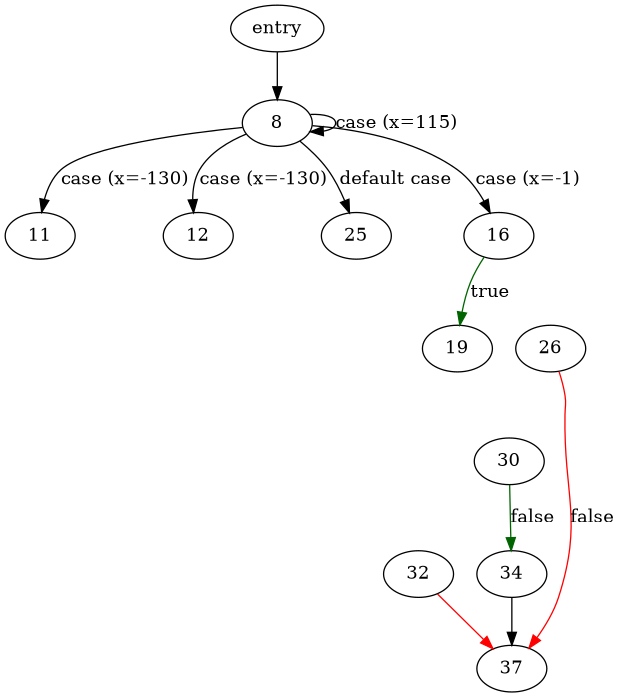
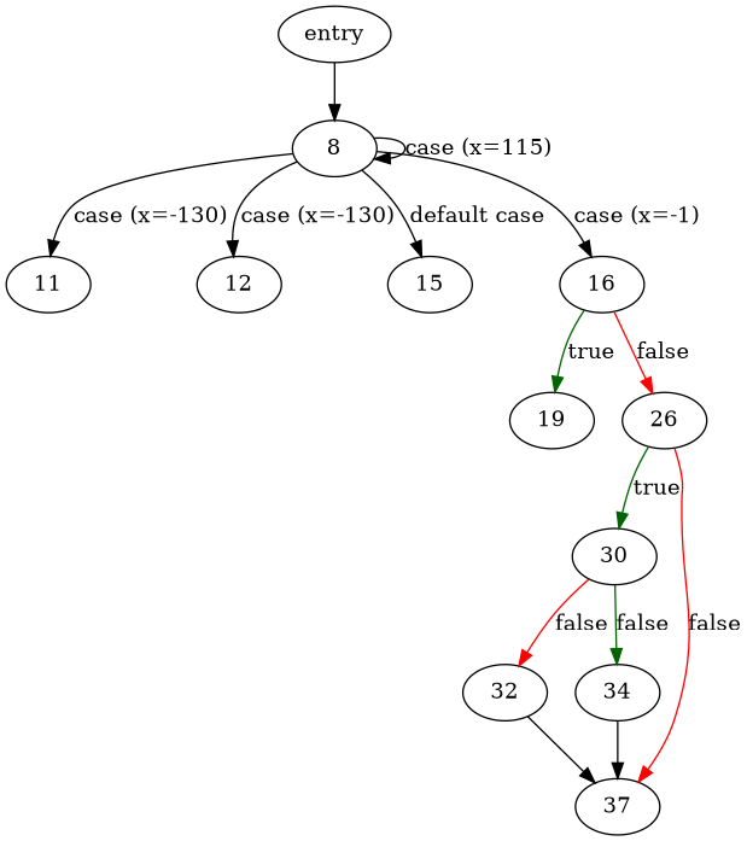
  digraph {
    n1 [label=entry]
    8
    11
    12
-   15 [label=25]
+   15
    16
    19
    26
    30
    37
    32
    34
    n1 -> 8
    8 -> 8 [label="case (x=115)"]
    8 -> 11 [label="case (x=-130)"]
    8 -> 12 [label="case (x=-130)"]
    8 -> 15 [label="default case"]
    8 -> 16 [label="case (x=-1)"]
    16 -> 19 [color=darkgreen label=true]
+   16 -> 26 [color=red label=false]
+   26 -> 30 [color=darkgreen label=true]
    26 -> 37 [color=red label=false]
+   30 -> 32 [color=red label=false]
    30 -> 34 [color=darkgreen label=false]
-   32 -> 37 [color=red]
+   32 -> 37
    34 -> 37
  }
